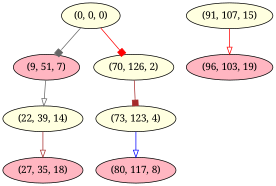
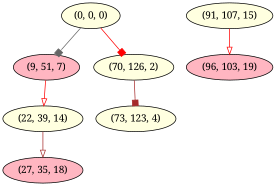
  digraph {
    fontname="Noto Serif"
    node [fillcolor=lightyellow fontname="Noto Serif" style=filled]
    edge [arrowhead=onormal color=gray40 fontname="Noto Serif"]
    "(9, 51, 7)" [fillcolor=lightpink]
    "(0, 0, 0)"
    "(70, 126, 2)"
    "(22, 39, 14)"
    "(73, 123, 4)"
    "(27, 35, 18)" [fillcolor=lightpink]
-   "(80, 117, 8)" [fillcolor=lightpink]
    "(96, 103, 19)" [fillcolor=lightpink]
    "(91, 107, 15)"
-   "(9, 51, 7)" -> "(22, 39, 14)"
+   "(9, 51, 7)" -> "(22, 39, 14)" [color=red]
    "(0, 0, 0)" -> "(9, 51, 7)" [arrowhead=box]
    "(0, 0, 0)" -> "(70, 126, 2)" [arrowhead=box color=red]
    "(70, 126, 2)" -> "(73, 123, 4)" [arrowhead=box color=brown]
    "(22, 39, 14)" -> "(27, 35, 18)" [color=brown]
-   "(73, 123, 4)" -> "(80, 117, 8)" [color=blue]
    "(91, 107, 15)" -> "(96, 103, 19)" [color=red]
  }
